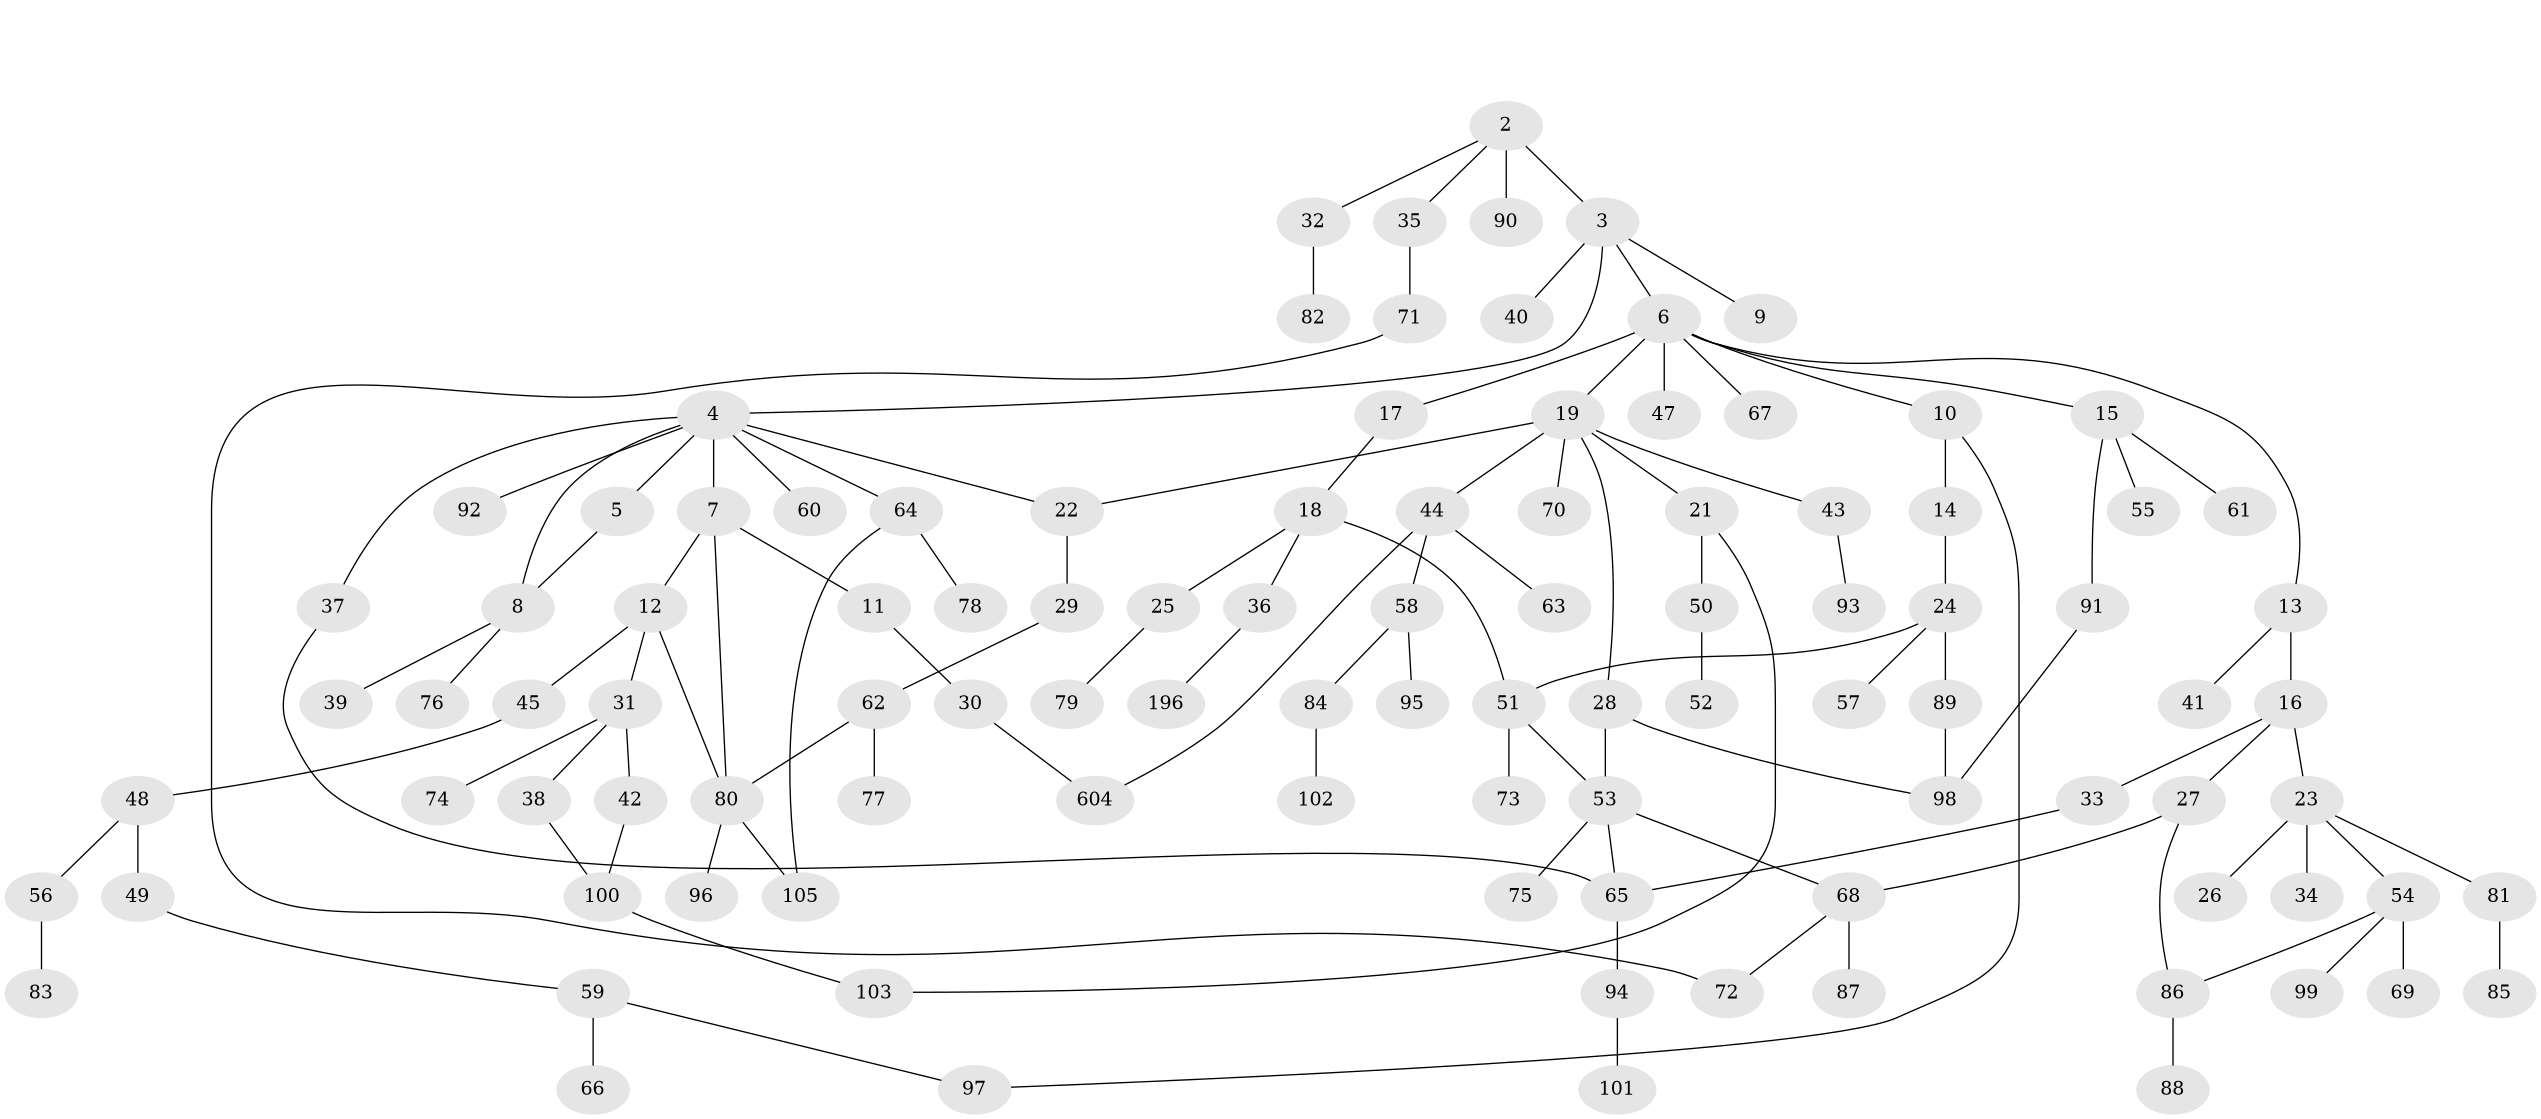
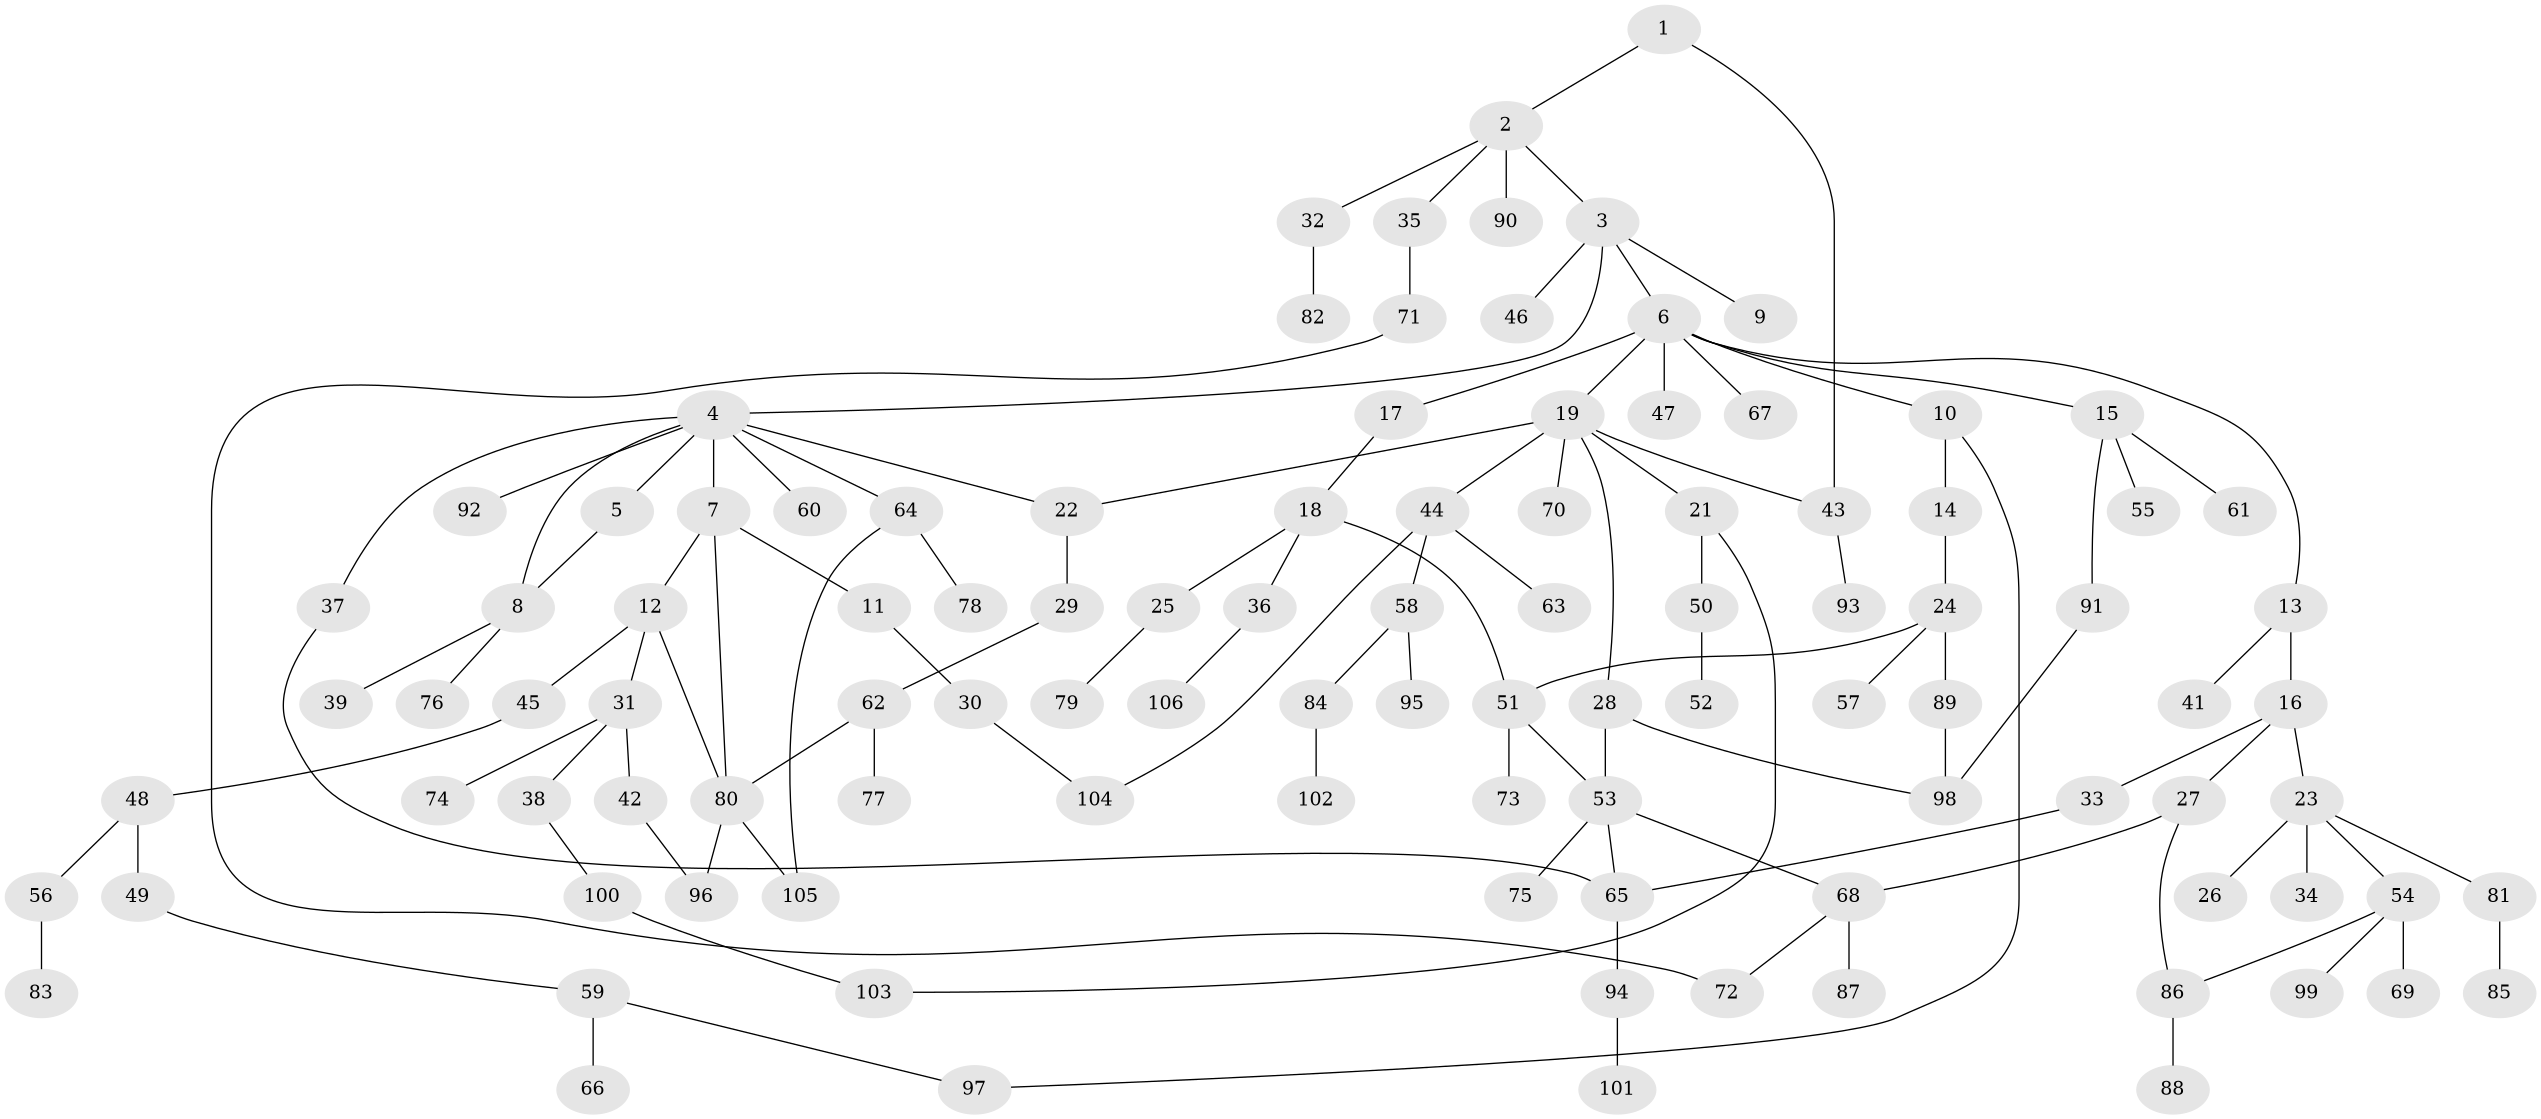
  graph {
    node [color=gray90 style=filled]
+   1
    2
    43
    3
    32
    35
    90
    93
    4
    6
    9
-   46 [label=40]
+   46
    82
    71
    5
    7
    8
    22
    37
    60
    64
    92
    10
    13
    15
    17
    19
    47
    67
    11
    12
    80
    39
    76
    29
    65
    78
    105
    14
    97
    16
    41
    55
    61
    91
    18
    21
    28
    44
    70
    30
    31
    45
    96
    24
-   104 [label=604]
+   104
    38
    42
    74
    48
    23
    27
    33
    51
    57
    89
    98
    26
    34
    54
    81
    68
    86
    25
    36
    79
-   106 [label=196]
+   106
    53
    73
    50
    103
    58
    63
    52
    62
    69
    99
    85
    72
    87
    88
    75
    77
    100
    94
    84
    95
    49
    56
    59
    83
    66
    102
    101
+   1 -- 2
+   1 -- 43
    2 -- 3
    2 -- 32
    2 -- 35
    2 -- 90
    43 -- 93
    3 -- 4
    3 -- 6
    3 -- 9
    3 -- 46
    32 -- 82
    35 -- 71
    4 -- 5
    4 -- 7
    4 -- 8
    4 -- 22
    4 -- 37
    4 -- 60
    4 -- 64
    4 -- 92
    6 -- 10
    6 -- 13
    6 -- 15
    6 -- 17
    6 -- 19
    6 -- 47
    6 -- 67
    71 -- 72
    5 -- 8
    7 -- 11
    7 -- 12
    7 -- 80
    8 -- 39
    8 -- 76
    22 -- 29
    37 -- 65
    64 -- 78
    64 -- 105
    10 -- 14
    10 -- 97
    13 -- 16
    13 -- 41
    15 -- 55
    15 -- 61
    15 -- 91
    17 -- 18
    19 -- 43
    19 -- 22
    19 -- 21
    19 -- 28
    19 -- 44
    19 -- 70
    11 -- 30
    12 -- 80
    12 -- 31
    12 -- 45
    80 -- 105
    80 -- 96
    29 -- 62
    65 -- 94
    14 -- 24
    16 -- 23
    16 -- 27
    16 -- 33
    91 -- 98
    18 -- 51
    18 -- 25
    18 -- 36
    21 -- 50
    21 -- 103
    28 -- 98
    28 -- 53
    44 -- 104
    44 -- 58
    44 -- 63
    30 -- 104
    31 -- 38
    31 -- 42
    31 -- 74
    45 -- 48
    24 -- 51
    24 -- 57
    24 -- 89
    38 -- 100
-   42 -- 100
+   42 -- 96
    48 -- 49
    48 -- 56
    23 -- 26
    23 -- 34
    23 -- 54
    23 -- 81
    27 -- 68
    27 -- 86
    33 -- 65
    51 -- 53
    51 -- 73
    89 -- 98
    54 -- 86
    54 -- 69
    54 -- 99
    81 -- 85
    68 -- 72
    68 -- 87
    86 -- 88
    25 -- 79
    36 -- 106
    53 -- 65
    53 -- 68
    53 -- 75
    50 -- 52
    58 -- 84
    58 -- 95
    62 -- 80
    62 -- 77
    100 -- 103
    94 -- 101
    84 -- 102
    49 -- 59
    56 -- 83
    59 -- 97
    59 -- 66
  }
